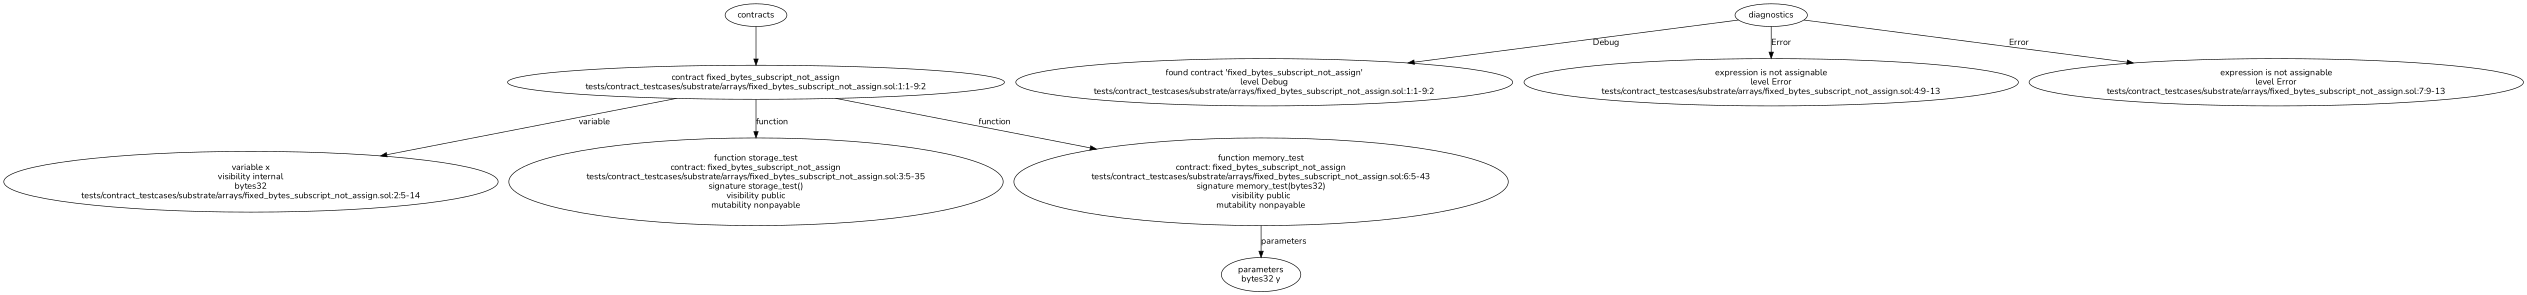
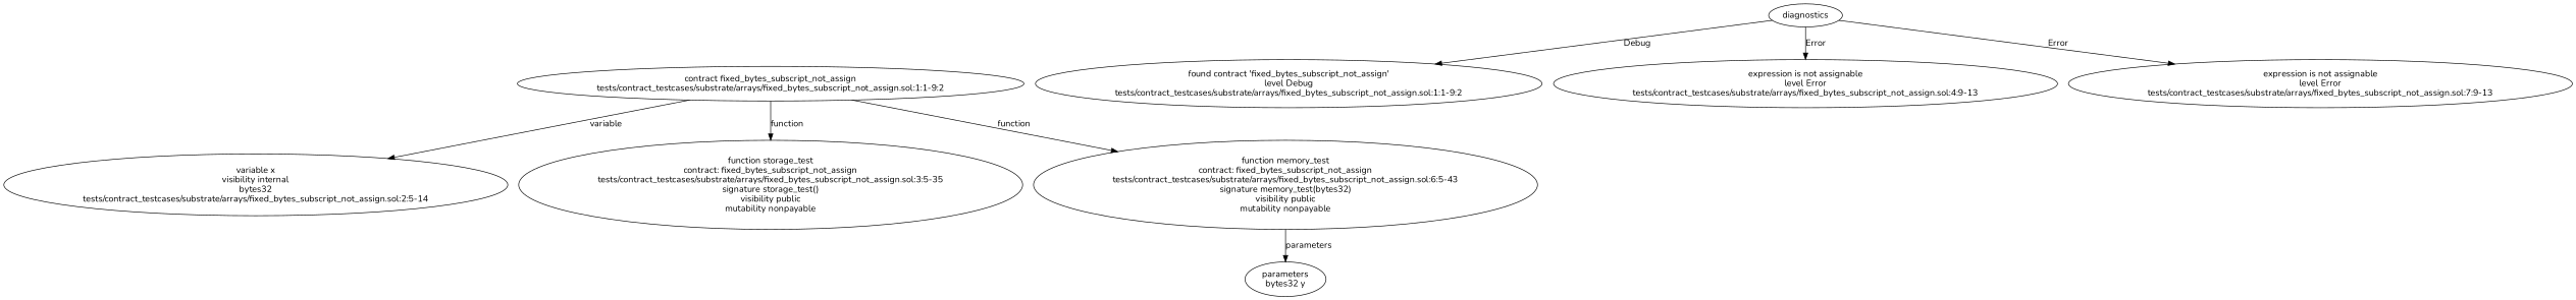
  strict digraph {
    fontname=Nunito
    node [fontname=Nunito]
    edge [fontname=Nunito]
    n1 [label="contract fixed_bytes_subscript_not_assign\ntests/contract_testcases/substrate/arrays/fixed_bytes_subscript_not_assign.sol:1:1-9:2"]
    n2 [label="variable x\nvisibility internal\nbytes32\ntests/contract_testcases/substrate/arrays/fixed_bytes_subscript_not_assign.sol:2:5-14"]
    n3 [label="function storage_test\ncontract: fixed_bytes_subscript_not_assign\ntests/contract_testcases/substrate/arrays/fixed_bytes_subscript_not_assign.sol:3:5-35\nsignature storage_test()\nvisibility public\nmutability nonpayable"]
    n4 [label="function memory_test\ncontract: fixed_bytes_subscript_not_assign\ntests/contract_testcases/substrate/arrays/fixed_bytes_subscript_not_assign.sol:6:5-43\nsignature memory_test(bytes32)\nvisibility public\nmutability nonpayable"]
    n5 [label="parameters\nbytes32 y"]
    n6 [label="found contract 'fixed_bytes_subscript_not_assign'\nlevel Debug\ntests/contract_testcases/substrate/arrays/fixed_bytes_subscript_not_assign.sol:1:1-9:2"]
    n7 [label="expression is not assignable\nlevel Error\ntests/contract_testcases/substrate/arrays/fixed_bytes_subscript_not_assign.sol:4:9-13"]
    n8 [label="expression is not assignable\nlevel Error\ntests/contract_testcases/substrate/arrays/fixed_bytes_subscript_not_assign.sol:7:9-13"]
-   contracts
    diagnostics
    n1 -> n2 [label=variable]
    n1 -> n3 [label=function]
    n1 -> n4 [label=function]
    n4 -> n5 [label=parameters]
-   contracts -> n1
    diagnostics -> n6 [label=Debug]
    diagnostics -> n7 [label=Error]
    diagnostics -> n8 [label=Error]
  }
